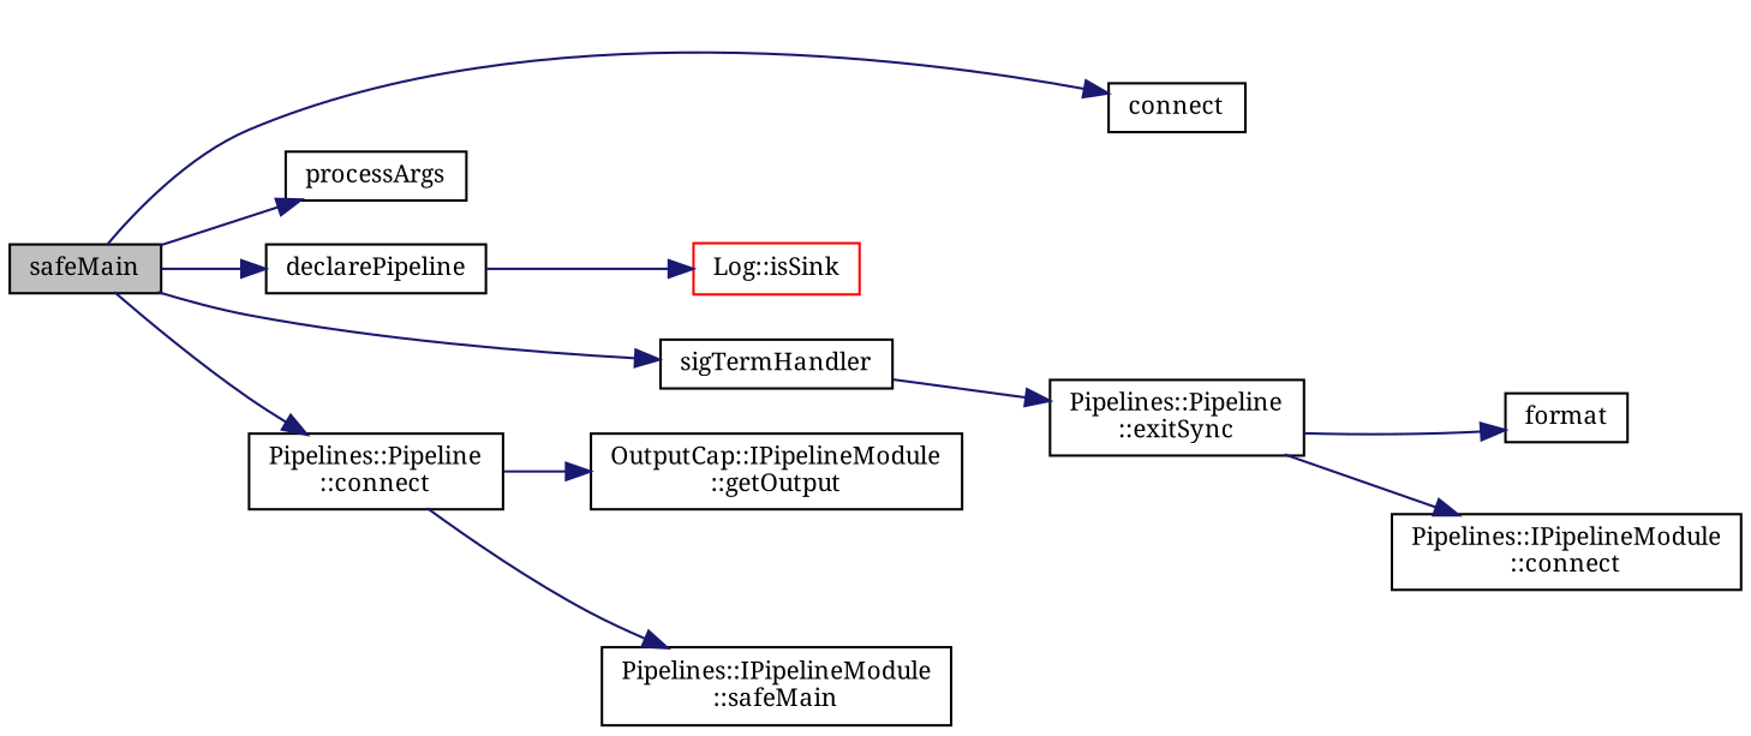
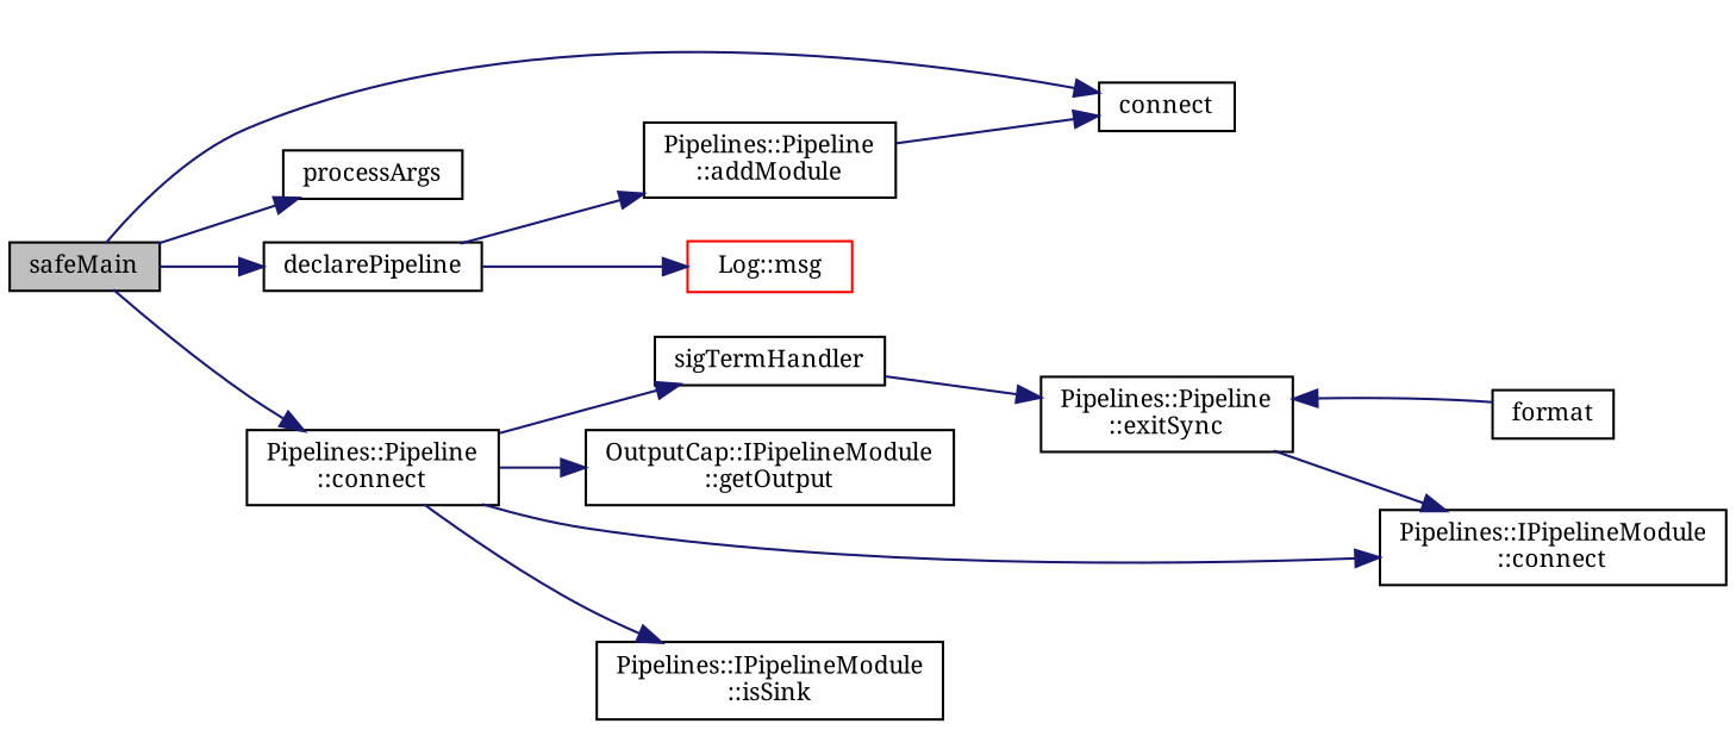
  digraph {
    fontname="Noto Serif"
    rankdir=LR
    node [color=black fillcolor=white fontname="Noto Serif" fontsize=10 shape=record style=filled]
    edge [color=midnightblue fontname="Noto Serif" fontsize=10 labelfontname=Helvetica labelfontsize=10 style=solid]
    n1 [fillcolor=grey75 fontcolor=black height=0.2 label=safeMain width=0.4]
    n2 [height=0.2 label=sigTermHandler width=0.4]
    n3 [height=0.2 label=processArgs width=0.4]
    n4 [height=0.2 label=connect width=0.4]
    n5 [height=0.2 label=declarePipeline width=0.4]
    n6 [height=0.2 label="Pipelines::Pipeline\l::connect" width=0.4]
    n7 [height=0.2 label="Pipelines::Pipeline\l::exitSync" width=0.4]
-   n8 [color=red height=0.2 label="Log::isSink" width=0.4]
+   n8 [color=red height=0.2 label="Log::msg" width=0.4]
+   n9 [height=0.2 label="Pipelines::Pipeline\l::addModule" width=0.4]
    n10 [height=0.2 label=format width=0.4]
    n11 [height=0.2 label="Pipelines::IPipelineModule\l::connect" width=0.4]
-   n12 [height=0.2 label="Pipelines::IPipelineModule\l::safeMain" width=0.4]
+   n12 [height=0.2 label="Pipelines::IPipelineModule\l::isSink" width=0.4]
    n13 [height=0.2 label="OutputCap::IPipelineModule\l::getOutput" width=0.4]
-   n1 -> n2
+   n6 -> n2
    n1 -> n3
    n1 -> n4
    n1 -> n5
    n1 -> n6
    n2 -> n7
    n5 -> n8
+   n5 -> n9
+   n6 -> n11
    n6 -> n12
    n6 -> n13
-   n7 -> n10
+   n10 -> n7
    n7 -> n11
+   n9 -> n4
  }
